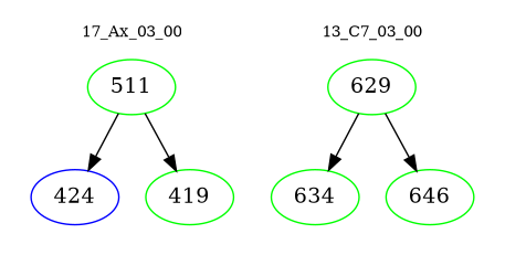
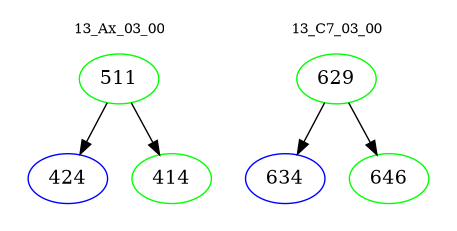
  digraph {
    node [color=green]
    edge [color=black]
    n1 [label=511]
    n2 [color=blue label=424]
-   n3 [label=419]
+   n3 [label=414]
    n4 [label=629]
-   n5 [label=634]
+   n5 [color=blue label=634]
    n6 [label=646]
    subgraph cluster_1 {
      color=white
      fontsize=10
-     label="17_Ax_03_00"
+     label="13_Ax_03_00"
      n1
      n2
      n3
    }
    subgraph cluster_2 {
      color=white
      fontsize=10
      label="13_C7_03_00"
      n4
      n5
      n6
    }
    n1 -> n2
    n1 -> n3
    n4 -> n5
    n4 -> n6
  }
